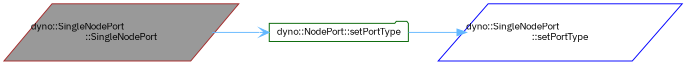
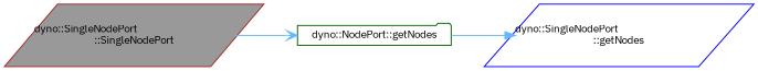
  digraph {
    fontname="IBM Plex Sans"
    rankdir=LR
    node [fillcolor=white fontname="IBM Plex Sans" fontsize=10 shape=parallelogram style=filled]
    edge [color=steelblue1 fontname="IBM Plex Sans" fontsize=10 labelfontname=Helvetica labelfontsize=10 style=solid]
    n1 [color=brown fillcolor=grey60 fontcolor=black height=0.2 label="dyno::SingleNodePort\l::SingleNodePort" width=0.4]
-   n2 [color=darkgreen height=0.2 label="dyno::NodePort::setPortType" shape=folder width=0.4]
-   n3 [color=blue height=0.2 label="dyno::SingleNodePort\l::setPortType" width=0.4]
+   n2 [color=darkgreen height=0.2 label="dyno::NodePort::getNodes" shape=folder width=0.4]
+   n3 [color=blue height=0.2 label="dyno::SingleNodePort\l::getNodes" width=0.4]
    n1 -> n2 [arrowhead=vee]
    n2 -> n3 [arrowhead=normal]
  }
